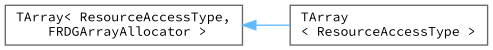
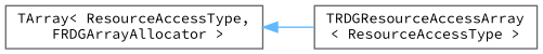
  digraph {
    rankdir=LR
    fontname="Source Code Pro"
    node [color=grey40 fillcolor=white fontname="Source Code Pro" fontsize=10 shape=box style=filled]
    n1 [height=0.2 label="TArray\< ResourceAccessType,\l FRDGArrayAllocator \>" width=0.4]
-   n2 [height=0.2 label="TArray\l\< ResourceAccessType \>" width=0.4]
+   n2 [height=0.2 label="TRDGResourceAccessArray\l\< ResourceAccessType \>" width=0.4]
    n1 -> n2 [color=steelblue1 dir=back fontname="Source Code Pro" fontsize=10 labelfontname=Helvetica labelfontsize=10 style=solid]
  }
